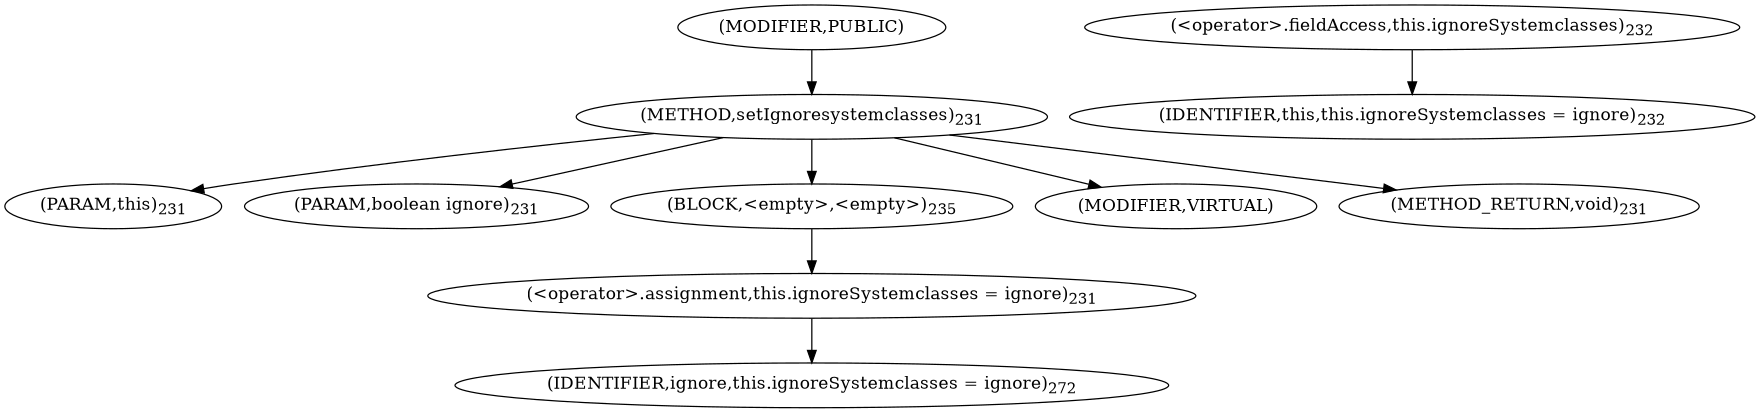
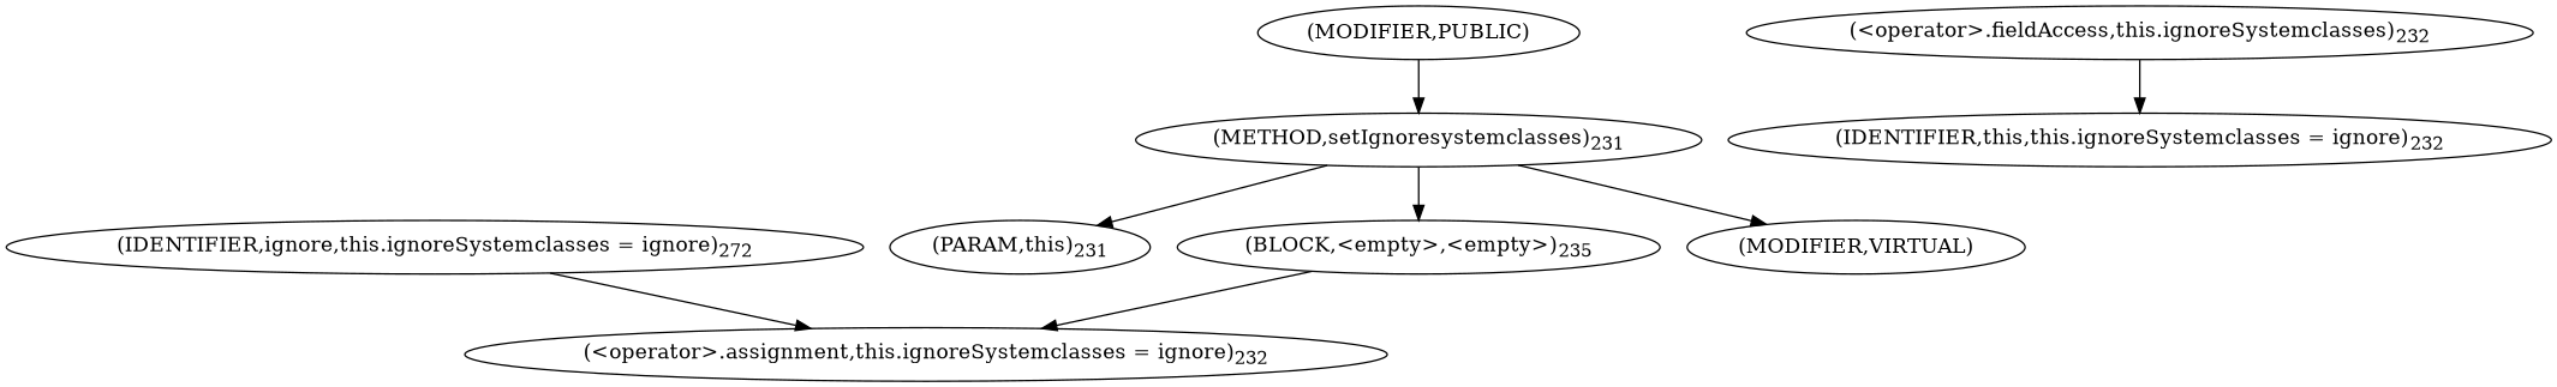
  digraph {
    n1 [label=<(METHOD,setIgnoresystemclasses)<SUB>231</SUB>>]
    n2 [label=<(PARAM,this)<SUB>231</SUB>>]
-   n3 [label=<(PARAM,boolean ignore)<SUB>231</SUB>>]
    n4 [label=<(BLOCK,&lt;empty&gt;,&lt;empty&gt;)<SUB>235</SUB>>]
    n5 [label=<(MODIFIER,VIRTUAL)>]
-   n6 [label=<(METHOD_RETURN,void)<SUB>231</SUB>>]
-   n7 [label=<(&lt;operator&gt;.assignment,this.ignoreSystemclasses = ignore)<SUB>231</SUB>>]
+   n7 [label=<(&lt;operator&gt;.assignment,this.ignoreSystemclasses = ignore)<SUB>232</SUB>>]
    n8 [label=<(MODIFIER,PUBLIC)>]
    n9 [label=<(IDENTIFIER,ignore,this.ignoreSystemclasses = ignore)<SUB>272</SUB>>]
    n10 [label=<(&lt;operator&gt;.fieldAccess,this.ignoreSystemclasses)<SUB>232</SUB>>]
    n11 [label=<(IDENTIFIER,this,this.ignoreSystemclasses = ignore)<SUB>232</SUB>>]
    n1 -> n2
-   n1 -> n3
    n1 -> n4
    n1 -> n5
-   n1 -> n6
    n4 -> n7
-   n7 -> n9
+   n9 -> n7
    n8 -> n1
    n10 -> n11
  }
